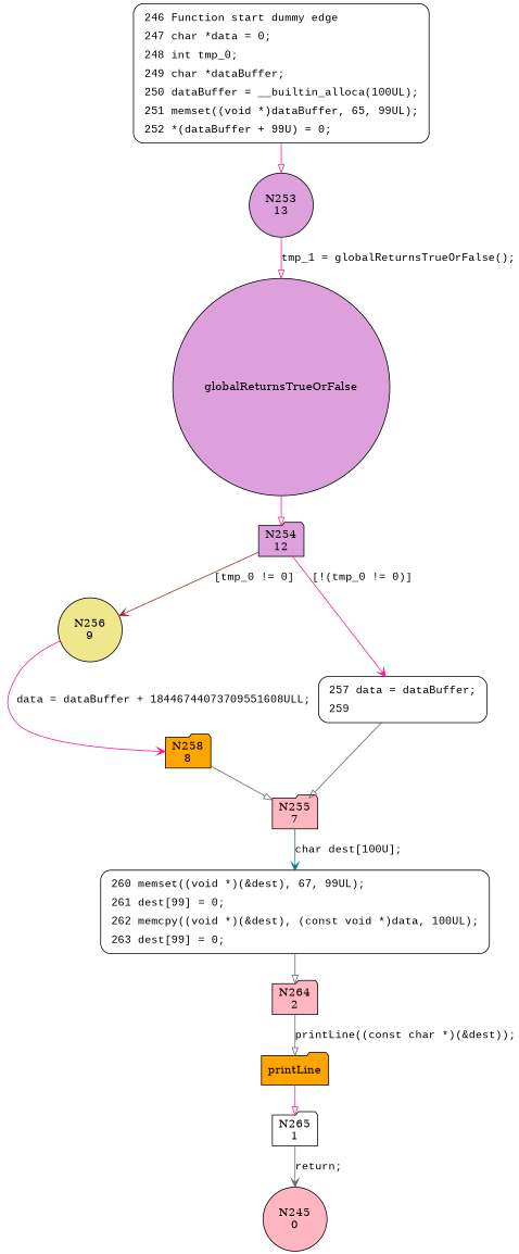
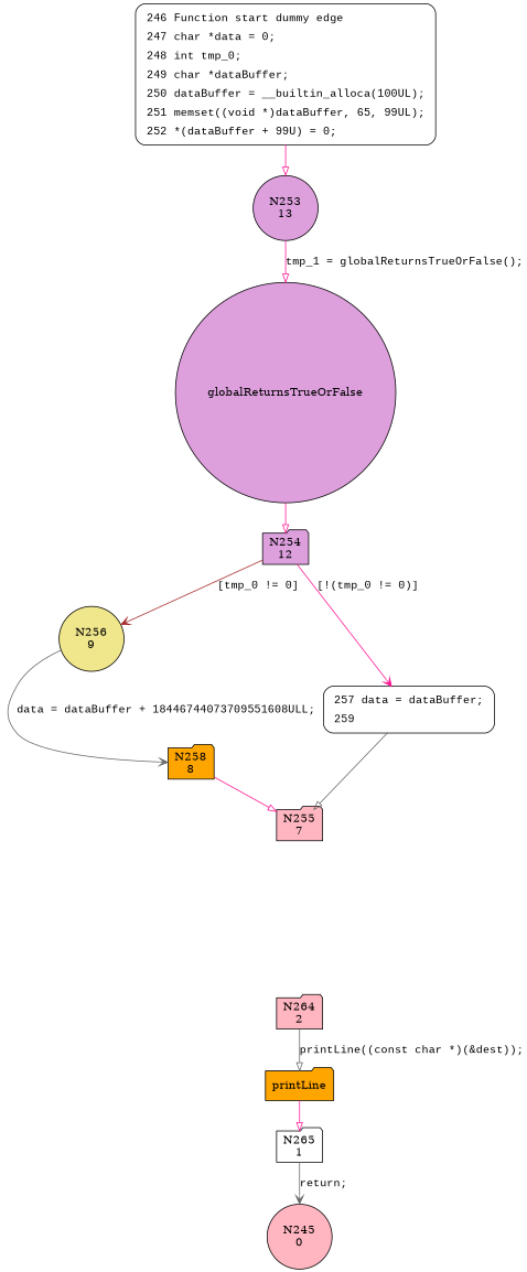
  digraph {
    node [fillcolor=white shape=folder style=filled]
    edge [arrowhead=onormal color=deeppink fontname="Courier New"]
    n1 [fillcolor=plum label="N253\n13" shape=circle]
    n2 [fillcolor=plum label=globalReturnsTrueOrFalse shape=circle]
    n3 [fillcolor=plum label="N254\n12"]
    n4 [fillcolor=khaki label="N256\n9" shape=circle]
    n5 [fontname="Courier New" label=<<table border="0" cellborder="0" cellpadding="3" bgcolor="white"><tr><td align="right">257</td><td align="left">data = dataBuffer;</td></tr><tr><td align="right">259</td><td align="left"></td></tr></table>> penwidth=1 shape=Mrecord style="filled,bold"]
    n6 [fillcolor=orange label="N258\n8"]
    n7 [fillcolor=lightpink label="N255\n7"]
-   n8 [fontname="Courier New" label=<<table border="0" cellborder="0" cellpadding="3" bgcolor="white"><tr><td align="right">260</td><td align="left">memset((void *)(&amp;dest), 67, 99UL);</td></tr><tr><td align="right">261</td><td align="left">dest[99] = 0;</td></tr><tr><td align="right">262</td><td align="left">memcpy((void *)(&amp;dest), (const void *)data, 100UL);</td></tr><tr><td align="right">263</td><td align="left">dest[99] = 0;</td></tr></table>> penwidth=1 shape=Mrecord style="filled,bold"]
    n9 [fillcolor=lightpink label="N264\n2"]
    n10 [fillcolor=orange label=printLine]
    n11 [label="N265\n1"]
    n12 [fillcolor=lightpink label="N245\n0" shape=circle]
    n13 [fontname="Courier New" label=<<table border="0" cellborder="0" cellpadding="3" bgcolor="white"><tr><td align="right">246</td><td align="left">Function start dummy edge</td></tr><tr><td align="right">247</td><td align="left">char *data = 0;</td></tr><tr><td align="right">248</td><td align="left">int tmp_0;</td></tr><tr><td align="right">249</td><td align="left">char *dataBuffer;</td></tr><tr><td align="right">250</td><td align="left">dataBuffer = __builtin_alloca(100UL);</td></tr><tr><td align="right">251</td><td align="left">memset((void *)dataBuffer, 65, 99UL);</td></tr><tr><td align="right">252</td><td align="left">*(dataBuffer + 99U) = 0;</td></tr></table>> penwidth=1 shape=Mrecord style="filled,bold"]
    n1 -> n2 [label="tmp_1 = globalReturnsTrueOrFalse();"]
    n2 -> n3
    n3 -> n4 [arrowhead=vee color=brown label="[tmp_0 != 0]"]
    n3 -> n5 [arrowhead=vee label="[!(tmp_0 != 0)]"]
-   n4 -> n6 [arrowhead=vee label="data = dataBuffer + 18446744073709551608ULL;"]
+   n4 -> n6 [arrowhead=vee color=gray40 label="data = dataBuffer + 18446744073709551608ULL;"]
    n5 -> n7 [color=gray40 fontname=""]
-   n6 -> n7 [color=gray40]
-   n7 -> n8 [arrowhead=vee color=teal label="char dest[100U];"]
-   n8 -> n9 [color=gray40 fontname=""]
+   n6 -> n7
    n9 -> n10 [color=gray40 label="printLine((const char *)(&dest));"]
    n10 -> n11
    n11 -> n12 [arrowhead=vee color=gray40 label="return;"]
    n13 -> n1 [fontname=""]
  }
